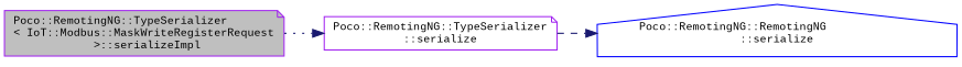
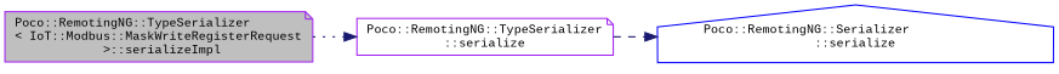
  digraph {
    rankdir=LR
    fontname="Liberation Mono"
    node [color=purple fillcolor=white fontname="Liberation Mono" fontsize=10 shape=note style=filled]
    edge [color=midnightblue fontname="Liberation Mono" fontsize=10 labelfontname=Helvetica labelfontsize=10]
    n1 [fillcolor=grey75 fontcolor=black height=0.2 label="Poco::RemotingNG::TypeSerializer\l\< IoT::Modbus::MaskWriteRegisterRequest\l \>::serializeImpl" width=0.4]
    n2 [height=0.2 label="Poco::RemotingNG::TypeSerializer\l::serialize" width=0.4]
-   n3 [color=blue height=0.2 label="Poco::RemotingNG::RemotingNG\l::serialize" shape=house width=0.4]
+   n3 [color=blue height=0.2 label="Poco::RemotingNG::Serializer\l::serialize" shape=house width=0.4]
    n1 -> n2 [style=dotted]
    n2 -> n3 [style=dashed]
  }
